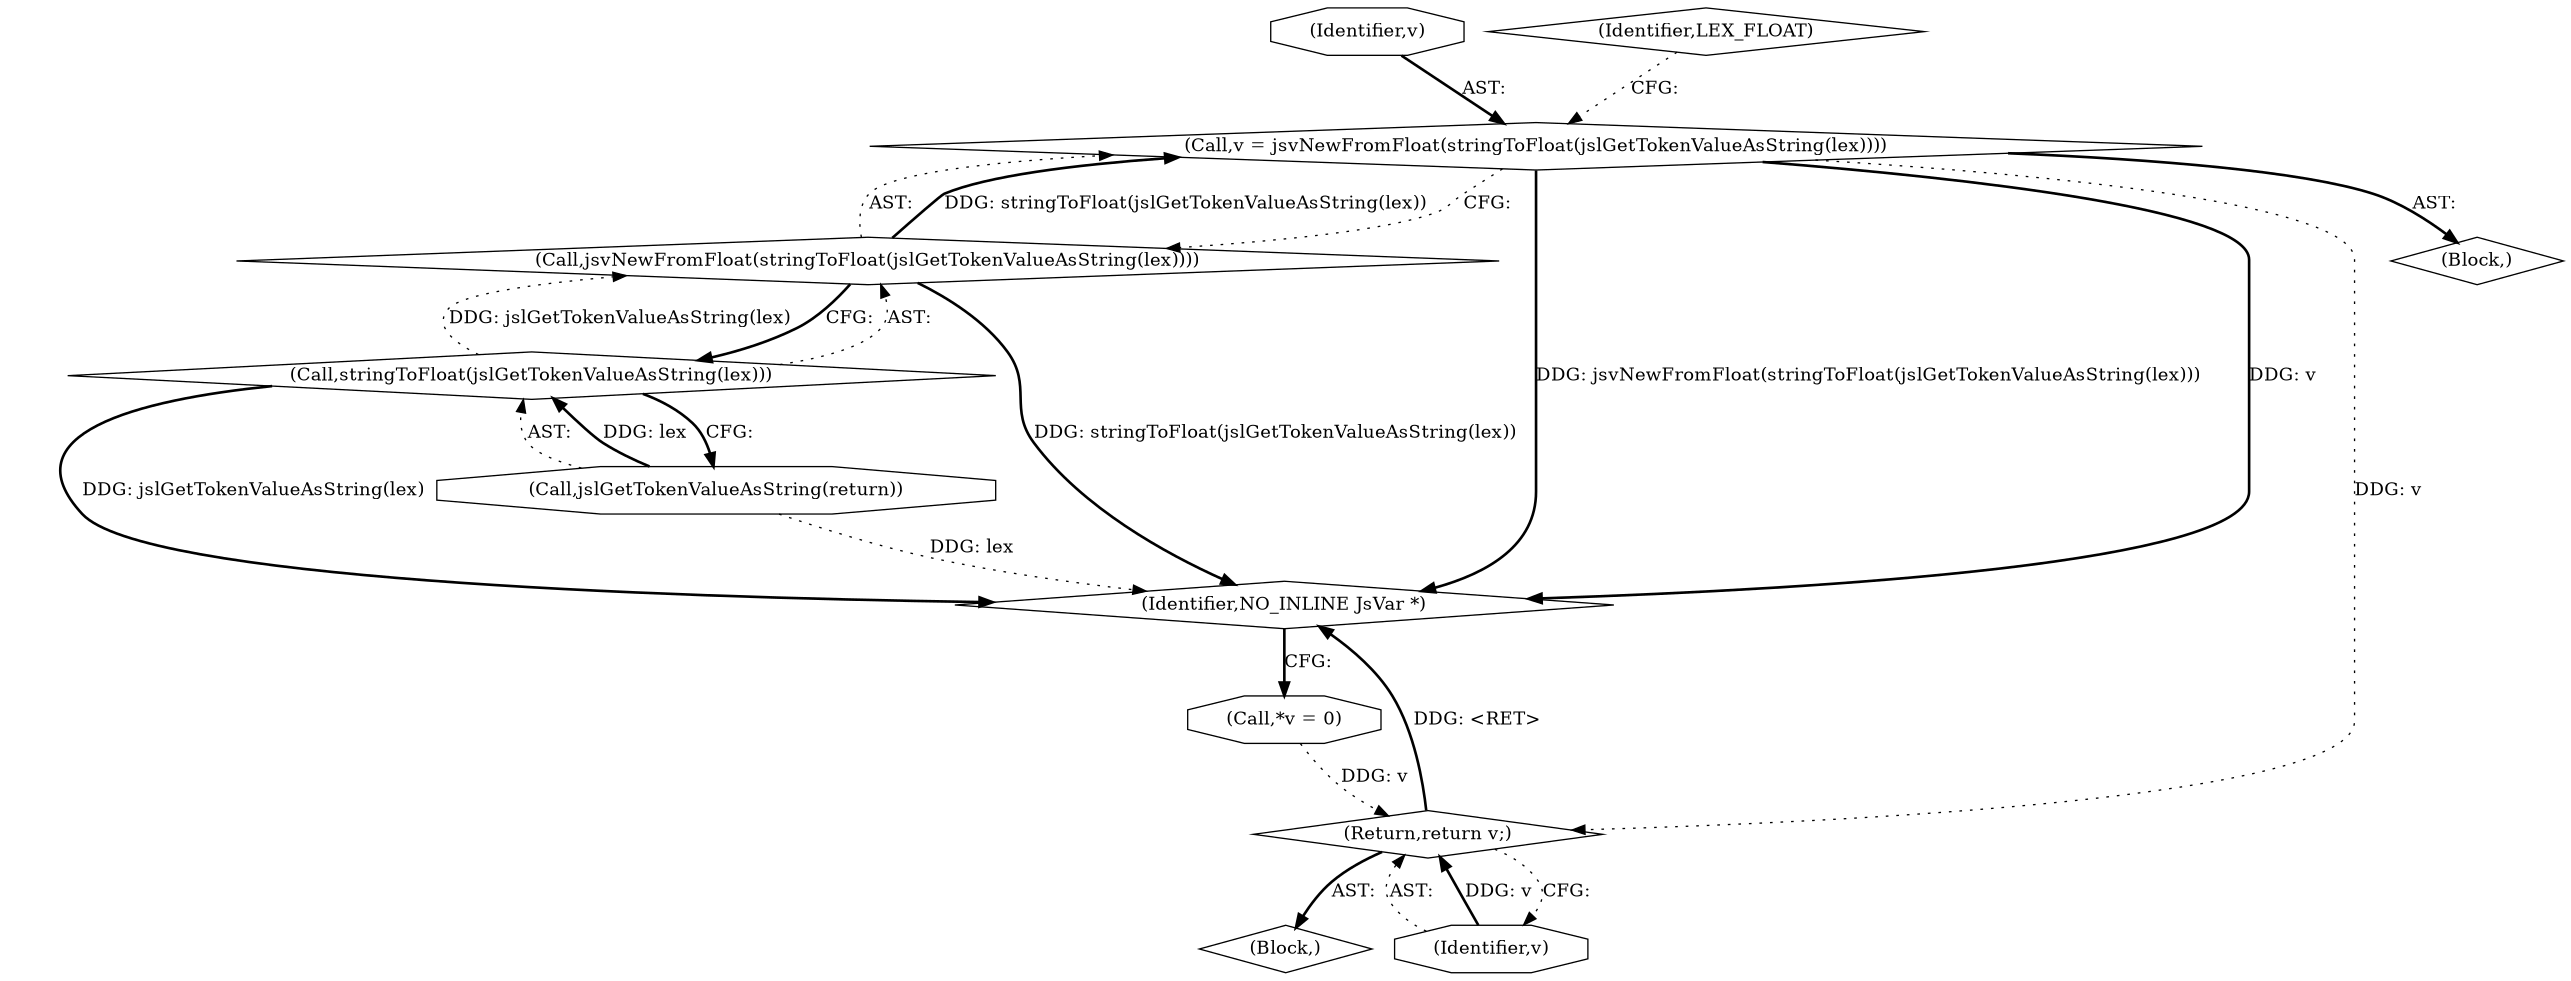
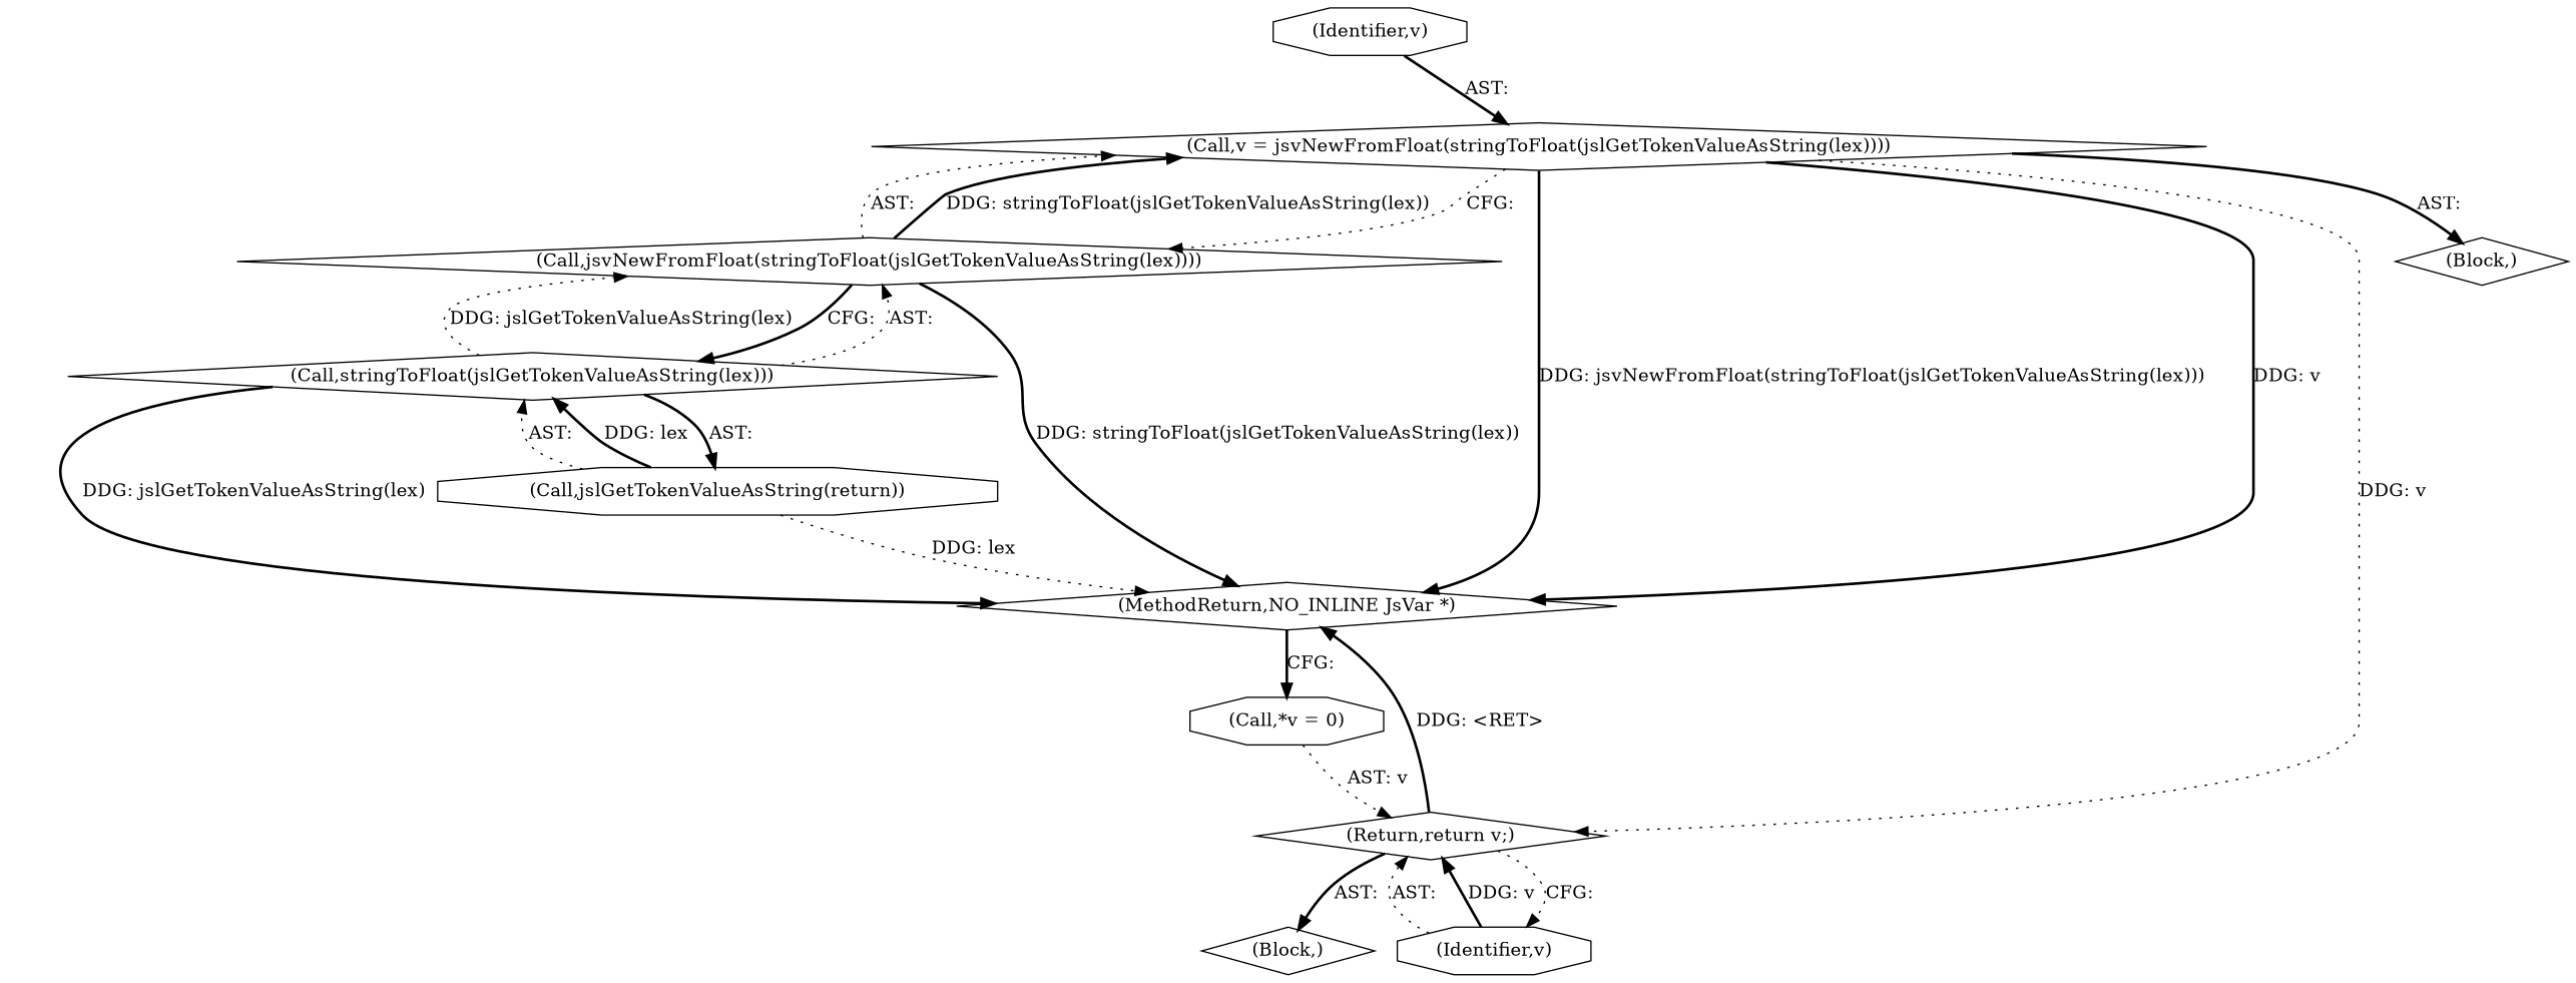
  digraph {
    node [shape=diamond]
    edge [style=bold]
    n1 [label="(Call,v = jsvNewFromFloat(stringToFloat(jslGetTokenValueAsString(lex))))"]
    n2 [label="(Call,jsvNewFromFloat(stringToFloat(jslGetTokenValueAsString(lex))))"]
    n3 [label="(Return,return v;)"]
-   n4 [label="(Identifier,NO_INLINE JsVar *)"]
+   n4 [label="(MethodReturn,NO_INLINE JsVar *)"]
    n5 [label="(Block,)"]
    n6 [label="(Call,stringToFloat(jslGetTokenValueAsString(lex)))"]
    n7 [label="(Block,)"]
    n8 [label="(Identifier,v)" shape=octagon]
    n9 [label="(Call,*v = 0)" shape=octagon]
    n10 [label="(Call,jslGetTokenValueAsString(return))" shape=octagon]
    n11 [label="(Identifier,v)" shape=octagon]
-   n12 [label="(Identifier,LEX_FLOAT)"]
    n1 -> n2 [label="CFG: " style=dotted]
    n1 -> n3 [label="DDG: v" style=dotted]
    n1 -> n4 [label="DDG: jsvNewFromFloat(stringToFloat(jslGetTokenValueAsString(lex)))"]
    n1 -> n4 [label="DDG: v"]
    n1 -> n5 [label="AST: "]
    n2 -> n1 [label="AST: " style=dotted]
    n2 -> n1 [label="DDG: stringToFloat(jslGetTokenValueAsString(lex))"]
    n2 -> n4 [label="DDG: stringToFloat(jslGetTokenValueAsString(lex))"]
    n2 -> n6 [label="CFG: "]
    n3 -> n4 [label="DDG: <RET>"]
    n3 -> n7 [label="AST: "]
    n3 -> n8 [label="CFG: " style=dotted]
    n4 -> n9 [label="CFG: "]
    n6 -> n2 [label="AST: " style=dotted]
    n6 -> n2 [label="DDG: jslGetTokenValueAsString(lex)" style=dotted]
    n6 -> n4 [label="DDG: jslGetTokenValueAsString(lex)"]
-   n6 -> n10 [label="CFG: "]
+   n6 -> n10 [label="AST: "]
    n8 -> n3 [label="AST: " style=dotted]
    n8 -> n3 [label="DDG: v"]
-   n9 -> n3 [label="DDG: v" style=dotted]
+   n9 -> n3 [label="AST: v" style=dotted]
    n10 -> n4 [label="DDG: lex" style=dotted]
    n10 -> n6 [label="AST: " style=dotted]
    n10 -> n6 [label="DDG: lex"]
    n11 -> n1 [label="AST: "]
-   n12 -> n1 [label="CFG: " style=dotted]
  }
